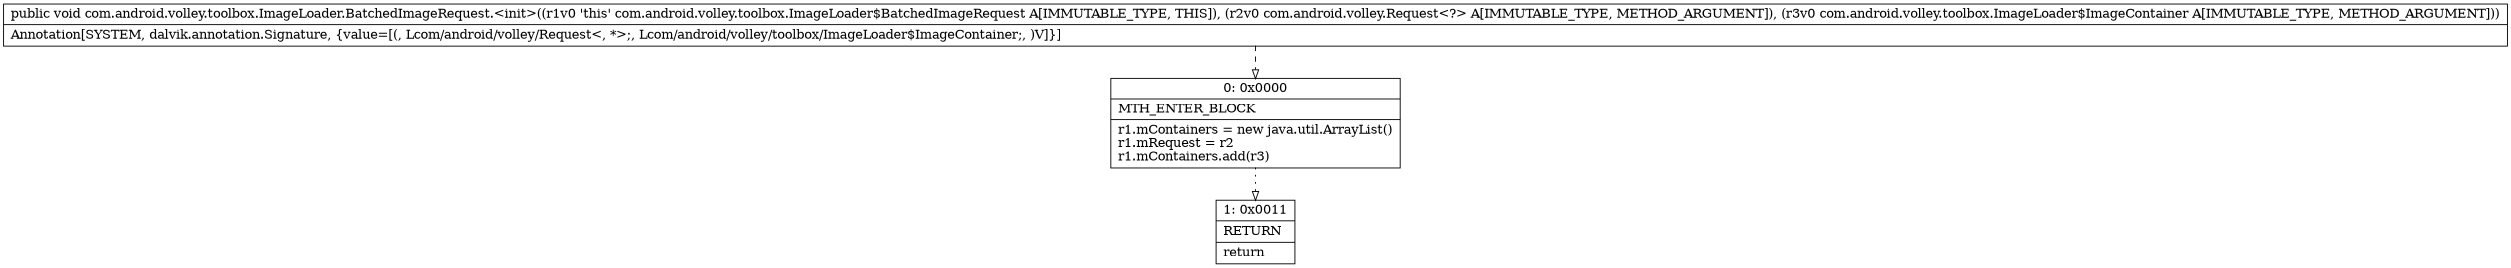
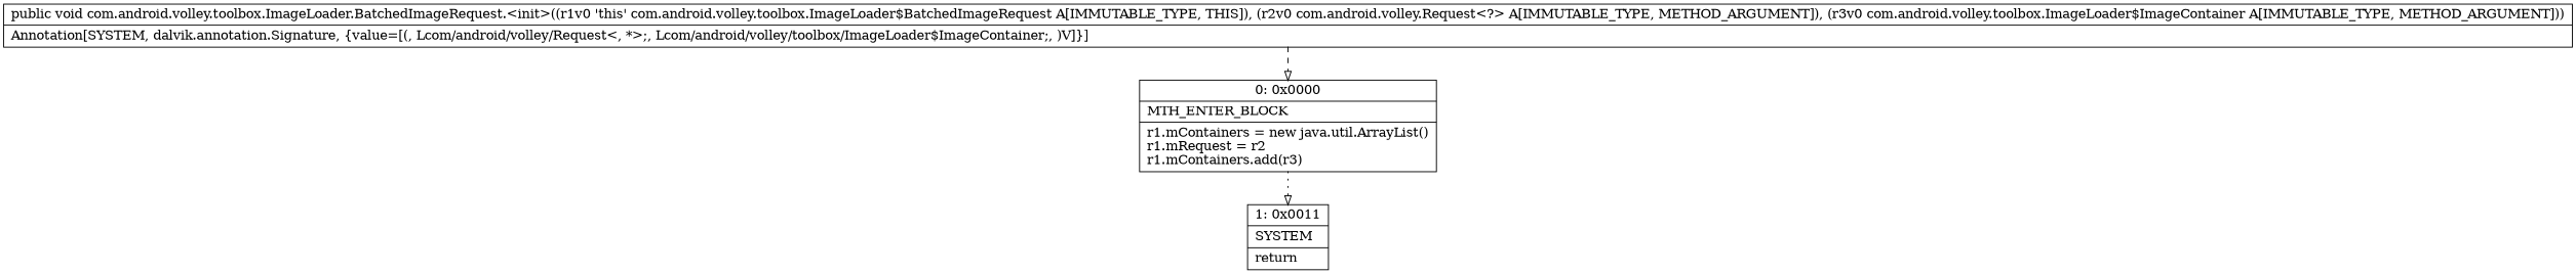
  digraph {
    node [shape=record]
    edge [arrowhead=onormal]
    n1 [label="{0\:\ 0x0000|MTH_ENTER_BLOCK\l|r1.mContainers = new java.util.ArrayList()\lr1.mRequest = r2\lr1.mContainers.add(r3)\l}"]
-   n2 [label="{1\:\ 0x0011|RETURN\l|return\l}"]
+   n2 [label="{1\:\ 0x0011|SYSTEM\l|return\l}"]
    n3 [label="{public void com.android.volley.toolbox.ImageLoader.BatchedImageRequest.\<init\>((r1v0 'this' com.android.volley.toolbox.ImageLoader$BatchedImageRequest A[IMMUTABLE_TYPE, THIS]), (r2v0 com.android.volley.Request\<?\> A[IMMUTABLE_TYPE, METHOD_ARGUMENT]), (r3v0 com.android.volley.toolbox.ImageLoader$ImageContainer A[IMMUTABLE_TYPE, METHOD_ARGUMENT]))  | Annotation[SYSTEM, dalvik.annotation.Signature, \{value=[(, Lcom\/android\/volley\/Request\<, *\>;, Lcom\/android\/volley\/toolbox\/ImageLoader$ImageContainer;, )V]\}]\l}"]
    n1 -> n2 [style=dotted]
    n3 -> n1 [style=dashed]
  }
